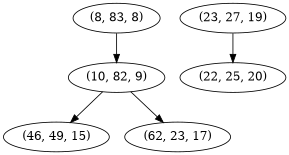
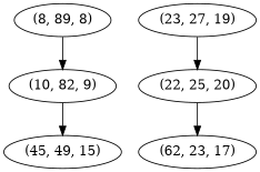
  digraph {
-   "(8, 83, 8)"
+   "(8, 83, 8)" [label="(8, 89, 8)"]
    "(10, 82, 9)"
-   "(46, 49, 15)"
+   "(46, 49, 15)" [label="(45, 49, 15)"]
    n4 [label="(62, 23, 17)"]
    n5 [label="(23, 27, 19)"]
    "(22, 25, 20)"
    "(8, 83, 8)" -> "(10, 82, 9)"
    "(10, 82, 9)" -> "(46, 49, 15)"
-   "(10, 82, 9)" -> n4
+   "(22, 25, 20)" -> n4
    n5 -> "(22, 25, 20)"
  }
